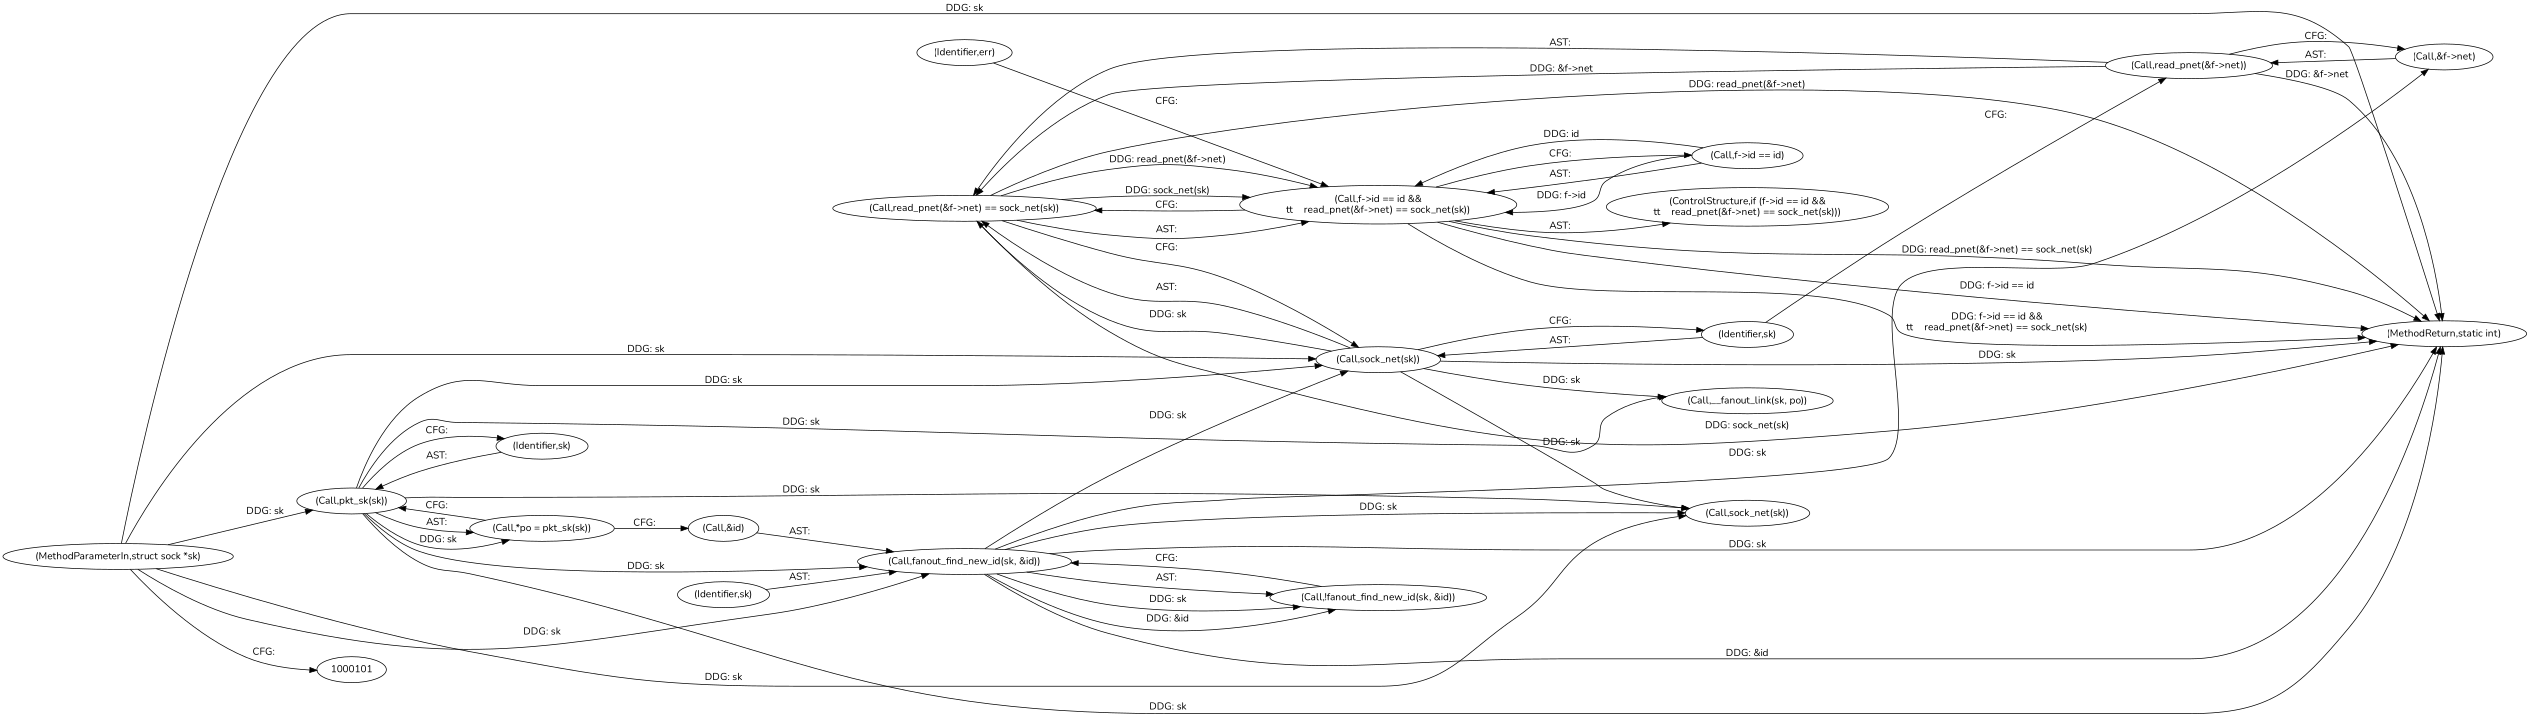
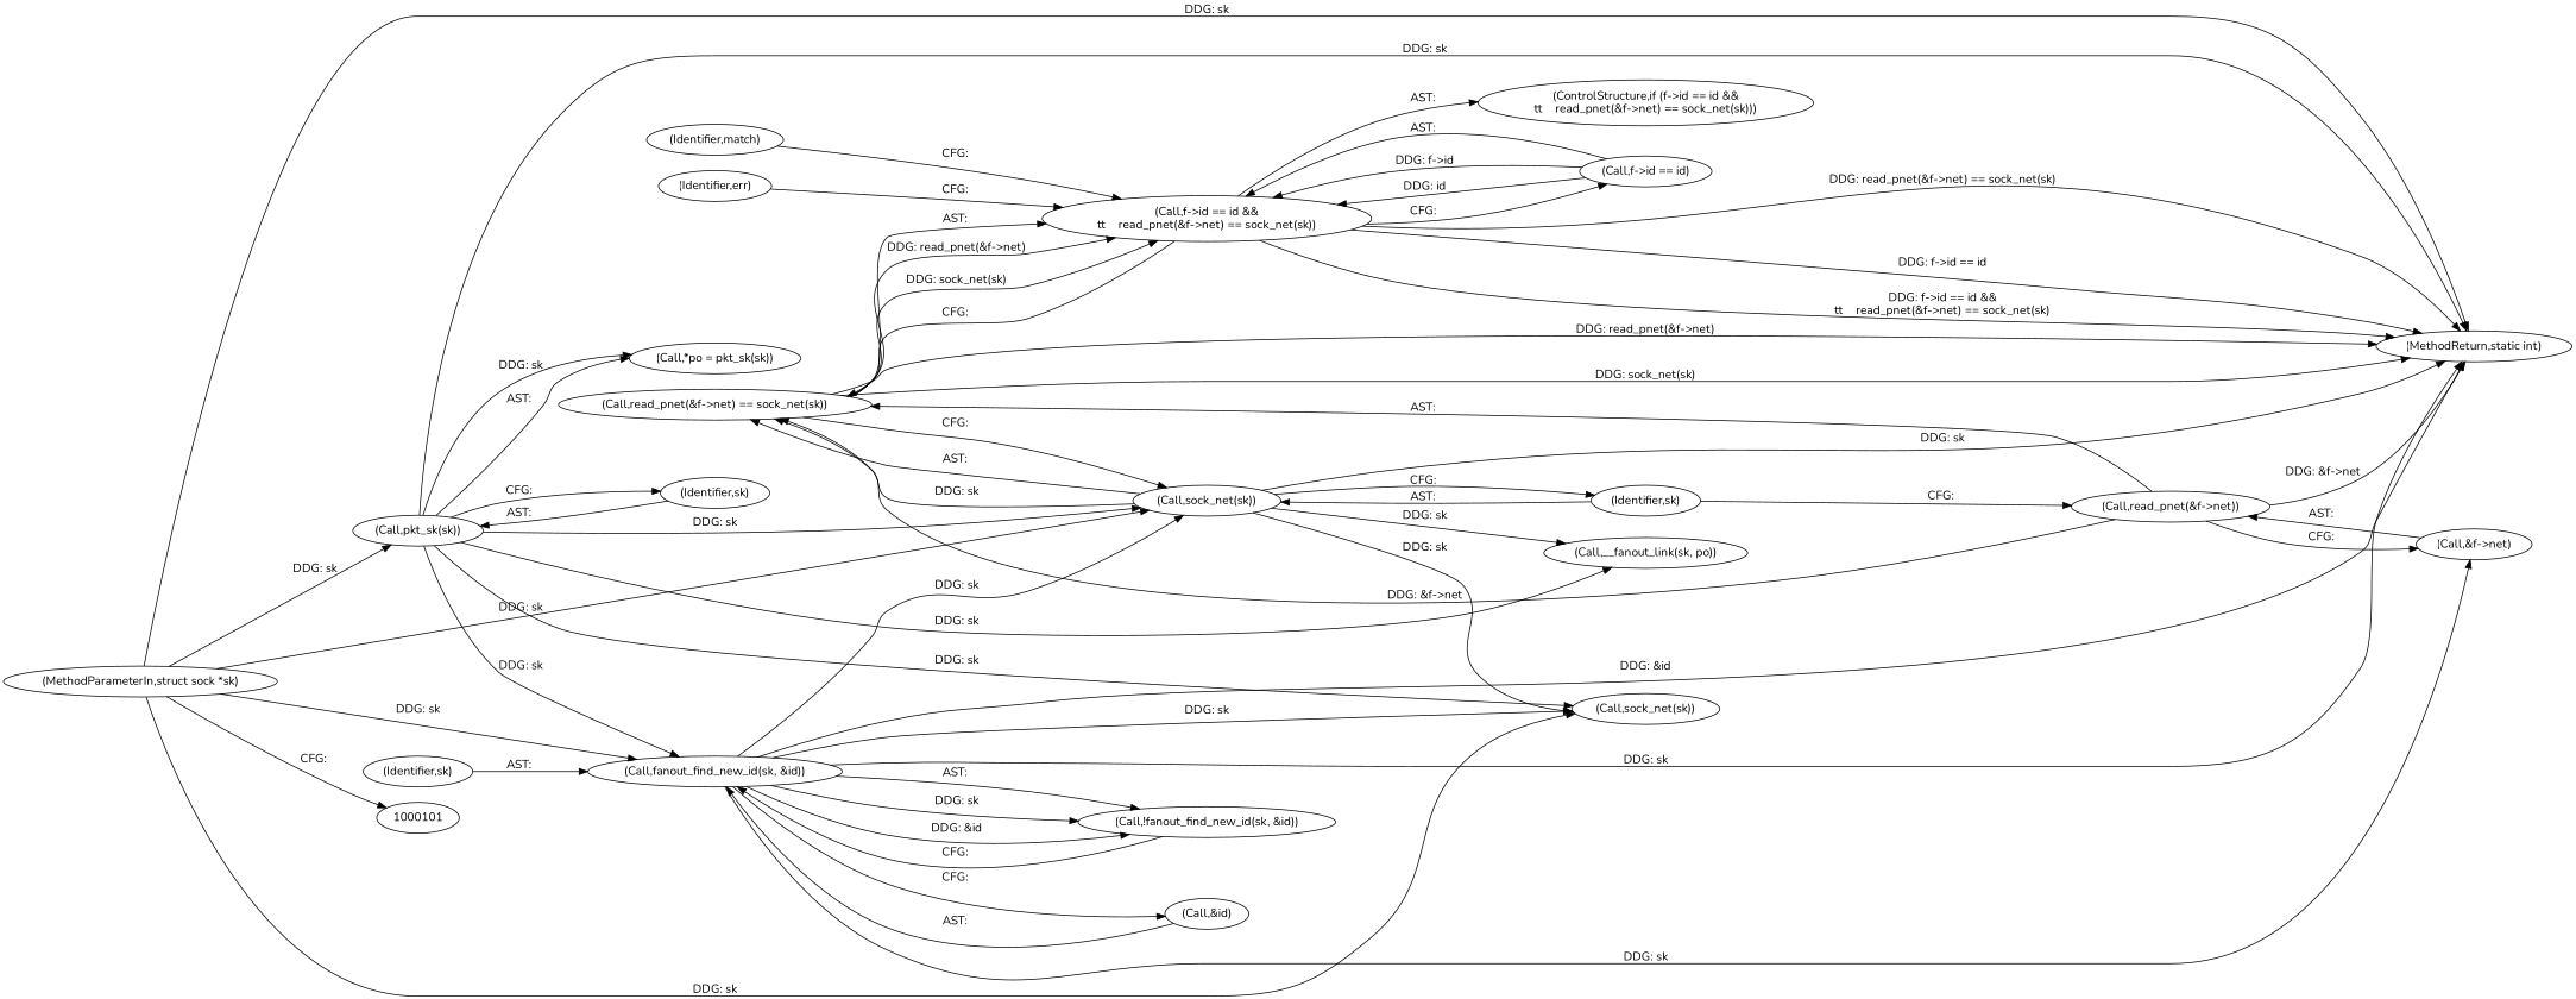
  digraph {
    fontname=Nunito
    rankdir=LR
    node [fontname=Nunito]
    edge [fontname=Nunito]
    n1 [label="(Call,read_pnet(&f->net) == sock_net(sk))"]
    n2 [label="(Call,sock_net(sk))"]
    n3 [label="(Call,f->id == id &&\n\t\t    read_pnet(&f->net) == sock_net(sk))"]
    n4 [label="(MethodReturn,static int)"]
    n5 [label="(Call,sock_net(sk))"]
    n6 [label="(Identifier,sk)"]
    n7 [label="(Call,__fanout_link(sk, po))"]
    n8 [label="(Call,f->id == id)"]
    n9 [label="(ControlStructure,if (f->id == id &&\n\t\t    read_pnet(&f->net) == sock_net(sk)))"]
    n10 [label="(Call,read_pnet(&f->net))"]
    n11 [label="(Call,&f->net)"]
    n12 [label="(Call,fanout_find_new_id(sk, &id))"]
    n13 [label="(Call,!fanout_find_new_id(sk, &id))"]
    n14 [label="(Call,&id)"]
    n15 [label="(Call,pkt_sk(sk))"]
    n16 [label="(Identifier,sk)"]
    n17 [label="(Call,*po = pkt_sk(sk))"]
    n18 [label="(MethodParameterIn,struct sock *sk)"]
    1000101
+   n20 [label="(Identifier,match)"]
    n21 [label="(Identifier,sk)"]
    n22 [label="(Identifier,err)"]
    n1 -> n2 [label="CFG: "]
    n1 -> n3 [label="AST: "]
    n1 -> n3 [label="DDG: read_pnet(&f->net)"]
    n1 -> n3 [label="DDG: sock_net(sk)"]
    n1 -> n4 [label="DDG: read_pnet(&f->net)"]
    n1 -> n4 [label="DDG: sock_net(sk)"]
    n2 -> n1 [label="AST: "]
    n2 -> n1 [label="DDG: sk"]
    n2 -> n4 [label="DDG: sk"]
    n2 -> n5 [label="DDG: sk"]
    n2 -> n6 [label="CFG: "]
    n2 -> n7 [label="DDG: sk"]
    n3 -> n1 [label="CFG: "]
    n3 -> n4 [label="DDG: f->id == id &&\n\t\t    read_pnet(&f->net) == sock_net(sk)"]
    n3 -> n4 [label="DDG: read_pnet(&f->net) == sock_net(sk)"]
    n3 -> n4 [label="DDG: f->id == id"]
    n3 -> n8 [label="CFG: "]
    n3 -> n9 [label="AST: "]
    n6 -> n2 [label="AST: "]
    n6 -> n10 [label="CFG: "]
    n8 -> n3 [label="AST: "]
    n8 -> n3 [label="DDG: f->id"]
    n8 -> n3 [label="DDG: id"]
    n10 -> n1 [label="AST: "]
    n10 -> n1 [label="DDG: &f->net"]
    n10 -> n4 [label="DDG: &f->net"]
    n10 -> n11 [label="CFG: "]
    n11 -> n10 [label="AST: "]
    n12 -> n2 [label="DDG: sk"]
    n12 -> n4 [label="DDG: sk"]
    n12 -> n4 [label="DDG: &id"]
    n12 -> n5 [label="DDG: sk"]
    n12 -> n11 [label="DDG: sk"]
    n12 -> n13 [label="AST: "]
    n12 -> n13 [label="DDG: sk"]
    n12 -> n13 [label="DDG: &id"]
-   n17 -> n14 [label="CFG: "]
+   n12 -> n14 [label="CFG: "]
    n13 -> n12 [label="CFG: "]
    n14 -> n12 [label="AST: "]
    n15 -> n2 [label="DDG: sk"]
    n15 -> n4 [label="DDG: sk"]
    n15 -> n5 [label="DDG: sk"]
    n15 -> n7 [label="DDG: sk"]
    n15 -> n12 [label="DDG: sk"]
    n15 -> n16 [label="CFG: "]
    n15 -> n17 [label="AST: "]
    n15 -> n17 [label="DDG: sk"]
    n16 -> n15 [label="AST: "]
-   n17 -> n15 [label="CFG: "]
    n18 -> n2 [label="DDG: sk"]
    n18 -> n4 [label="DDG: sk"]
    n18 -> n5 [label="DDG: sk"]
    n18 -> n12 [label="DDG: sk"]
    n18 -> n15 [label="DDG: sk"]
    n18 -> 1000101 [label="CFG: "]
+   n20 -> n3 [label="CFG: "]
    n21 -> n12 [label="AST: "]
    n22 -> n3 [label="CFG: "]
  }
